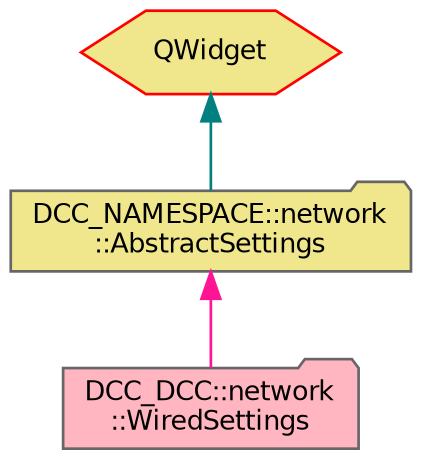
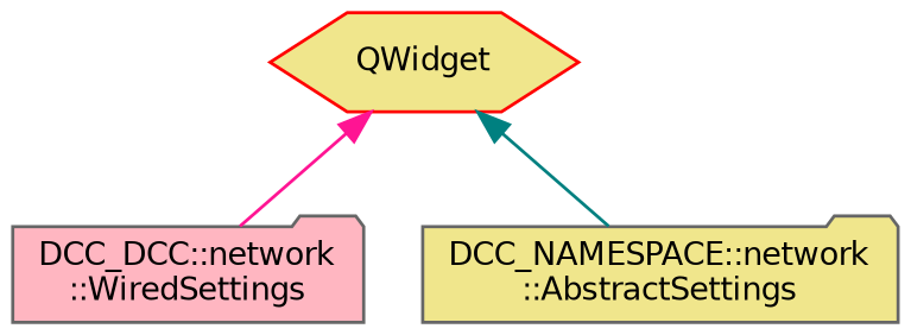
  digraph {
    node [color=gray40 fillcolor=khaki fontname=Helvetica fontsize=10 shape=folder style=filled]
    edge [dir=back fontname=Helvetica fontsize=10 labelfontname=Helvetica labelfontsize=10 style=solid]
    n1 [fillcolor=lightpink fontcolor=black height=0.2 label="DCC_DCC::network\l::WiredSettings" width=0.4]
    n2 [height=0.2 label="DCC_NAMESPACE::network\l::AbstractSettings" width=0.4]
    n3 [color=red height=0.2 label=QWidget shape=hexagon width=0.4]
-   n2 -> n1 [color=deeppink]
+   n3 -> n1 [color=deeppink]
    n3 -> n2 [color=teal]
  }
